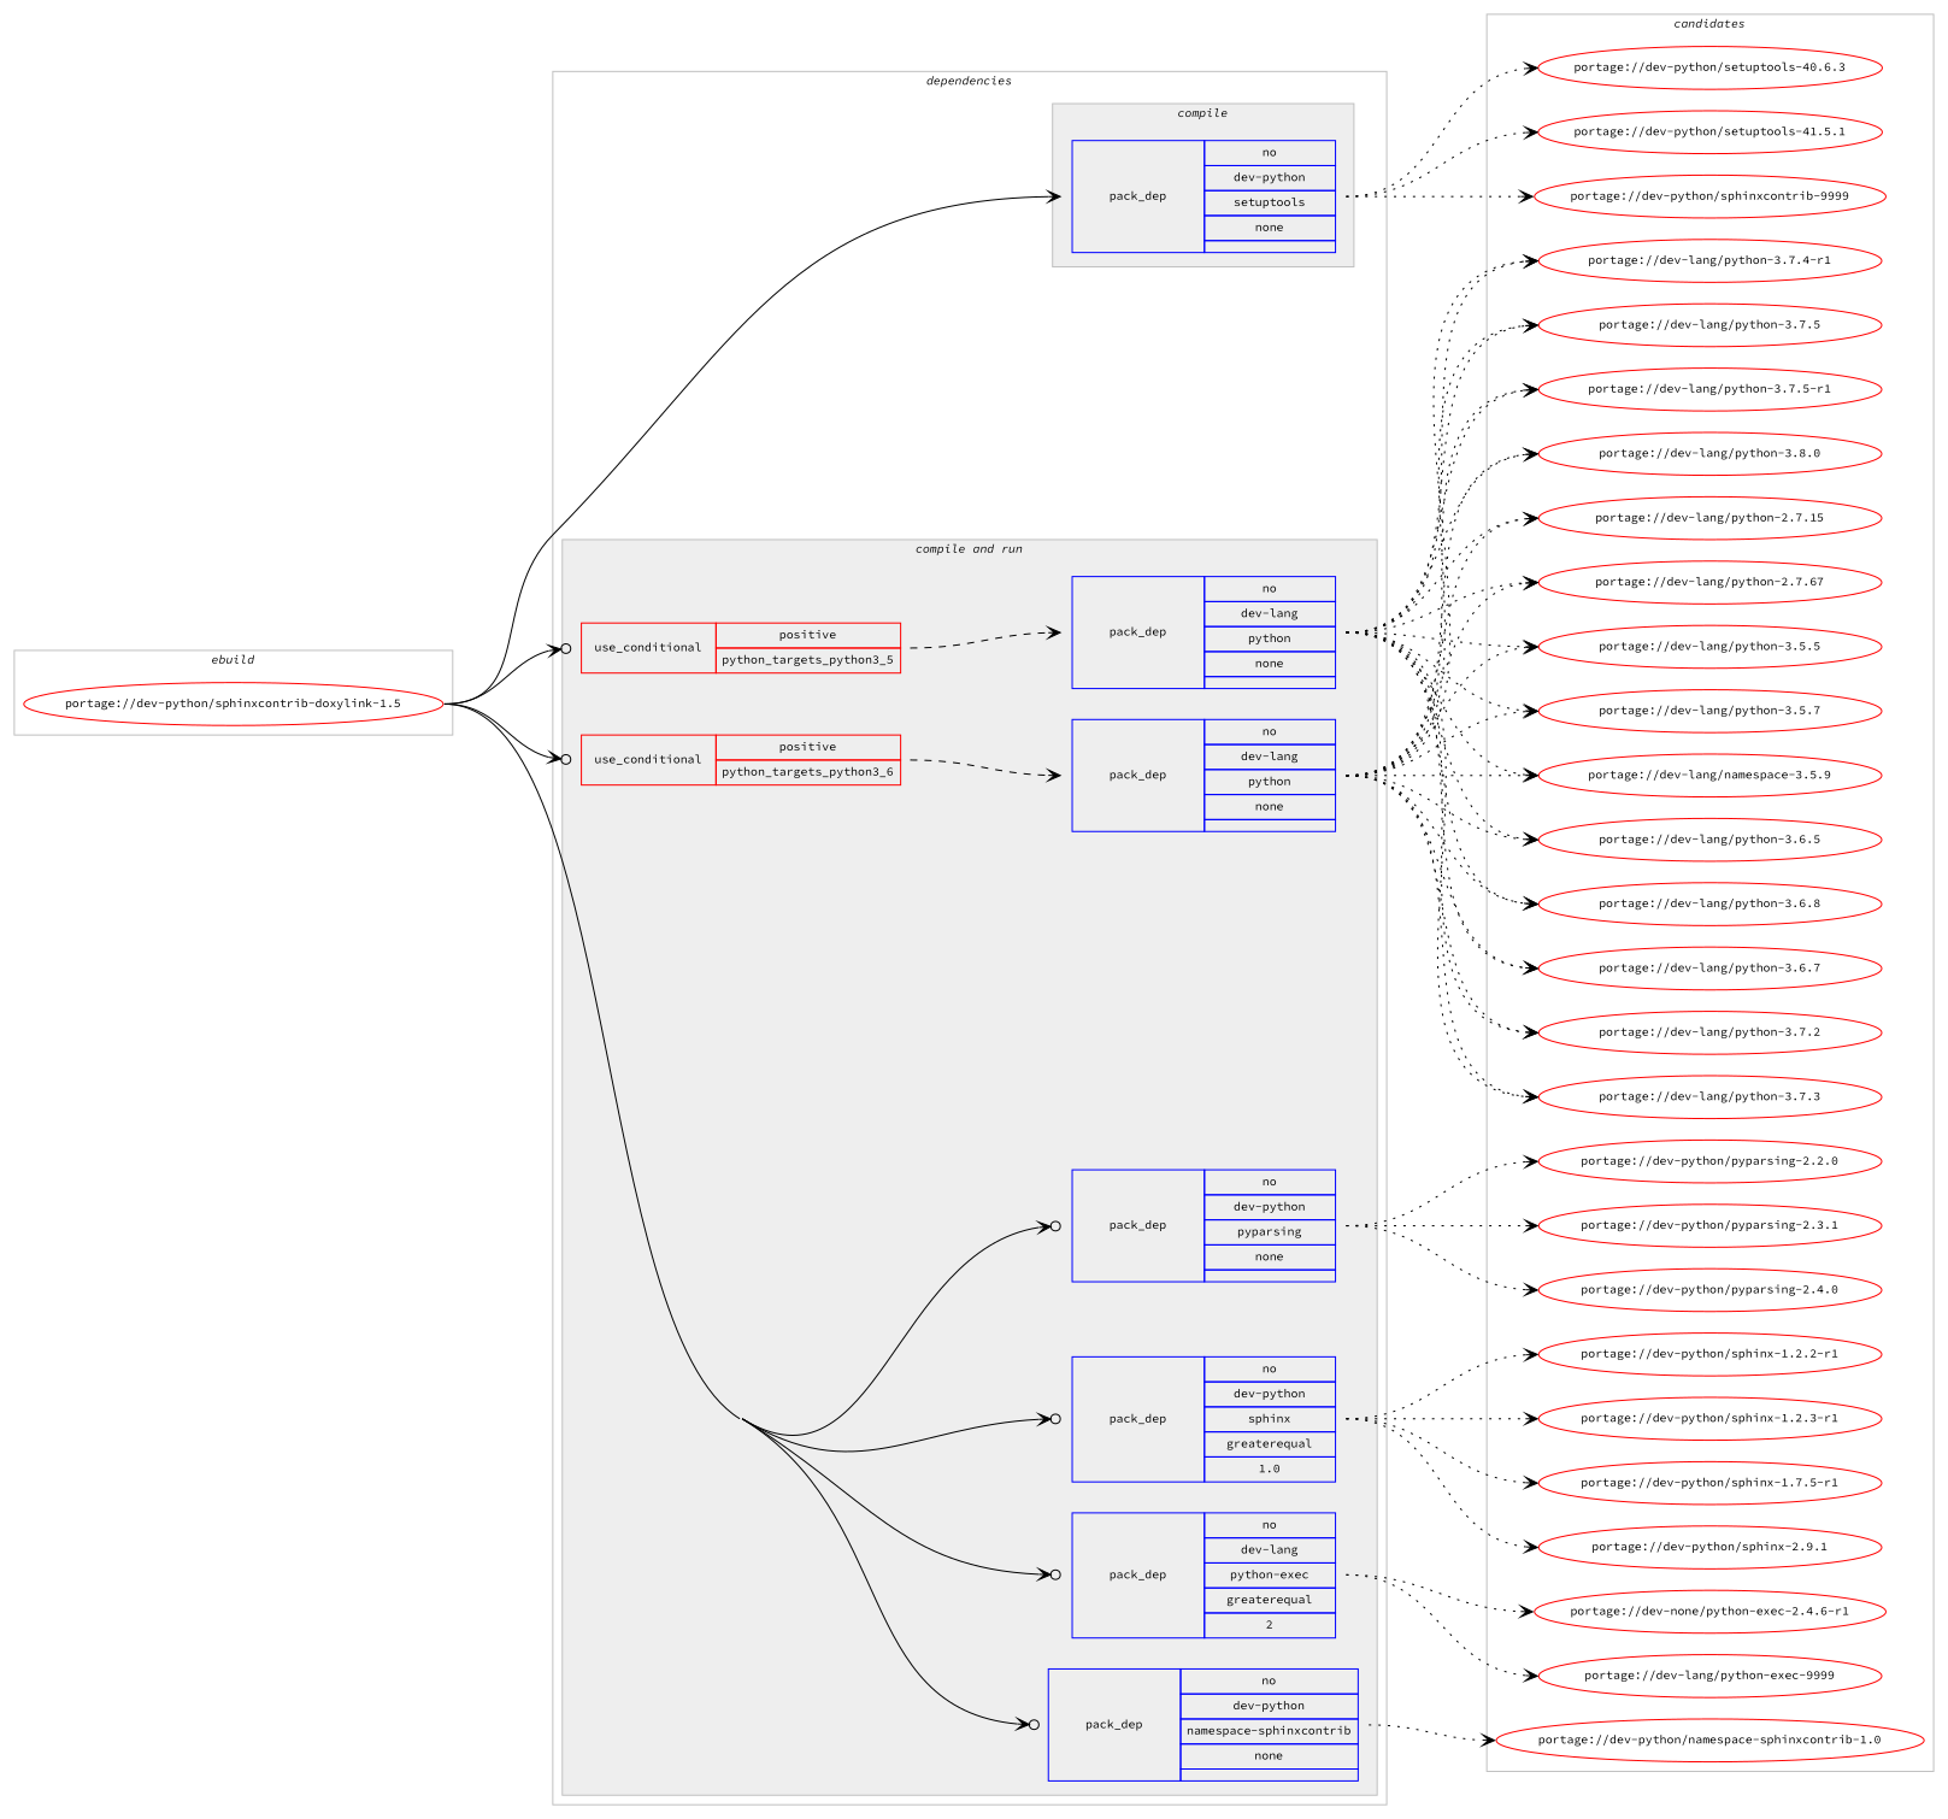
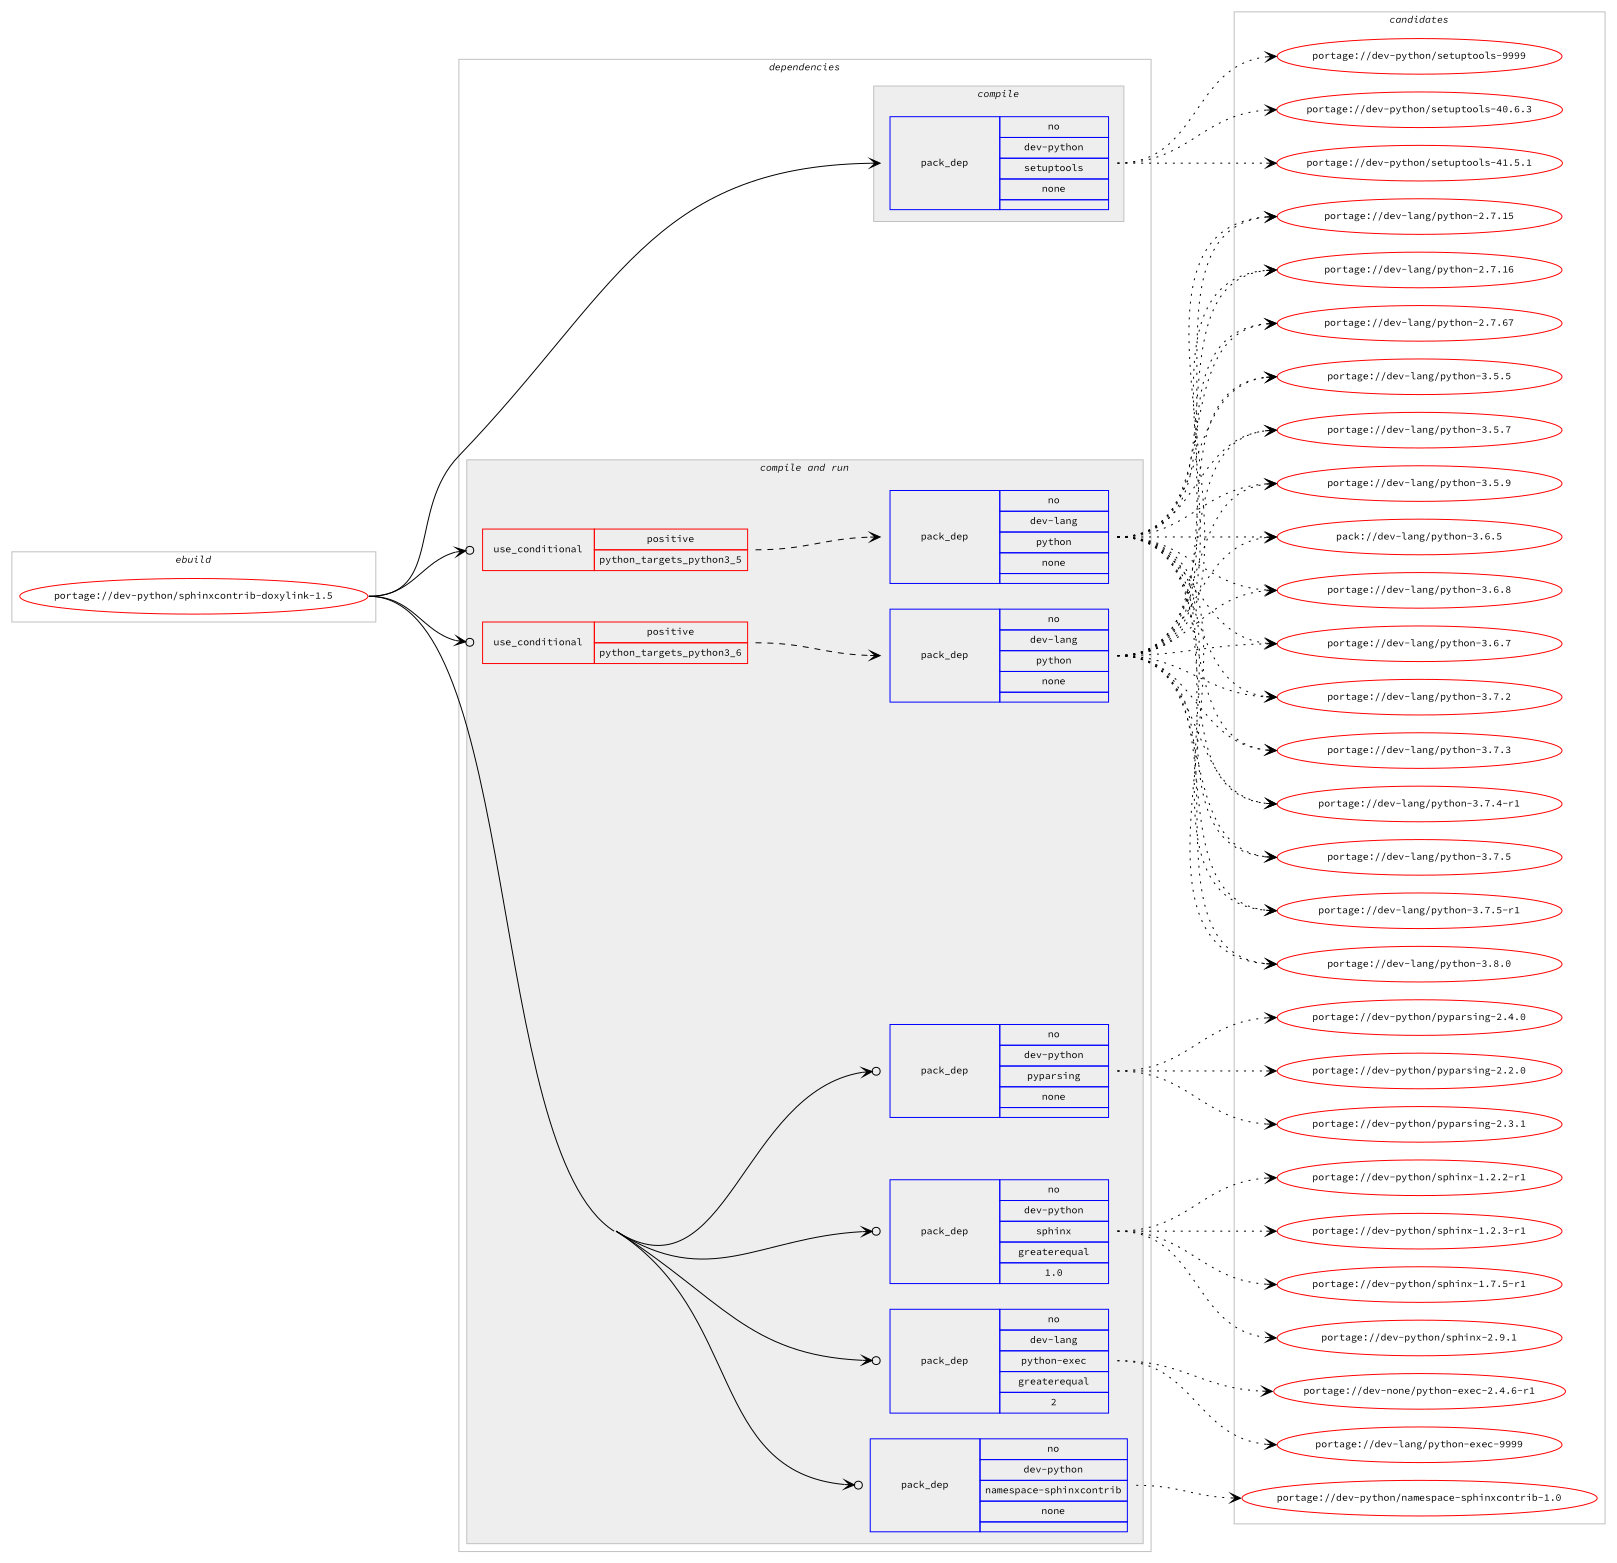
  digraph {
    compound=true
    concentrate=true
    fontname="Source Code Pro"
    fontsize=10
    newrank=true
    rankdir=LR
    ranksep=1.5
    node [color=red fontname="Source Code Pro" fontsize=10]
    edge [arrowhead=vee fontname="Source Code Pro" headport=w style=dotted tailport=e weight=100]
    n1 [label="portage://dev-python/sphinxcontrib-doxylink-1.5" width=4]
    n2 [color=blue label=<<TABLE BORDER="0" CELLBORDER="1" CELLSPACING="0" CELLPADDING="4" WIDTH="220"><TR><TD ROWSPAN="6" CELLPADDING="30">pack_dep</TD></TR><TR><TD WIDTH="110">no</TD></TR><TR><TD>dev-python</TD></TR><TR><TD>setuptools</TD></TR><TR><TD>none</TD></TR><TR><TD></TD></TR></TABLE>> shape=none]
    n3 [color=blue label=<<TABLE BORDER="0" CELLBORDER="1" CELLSPACING="0" CELLPADDING="4" WIDTH="220"><TR><TD ROWSPAN="6" CELLPADDING="30">pack_dep</TD></TR><TR><TD WIDTH="110">no</TD></TR><TR><TD>dev-lang</TD></TR><TR><TD>python</TD></TR><TR><TD>none</TD></TR><TR><TD></TD></TR></TABLE>> shape=none]
    n4 [label=<<TABLE BORDER="0" CELLBORDER="1" CELLSPACING="0" CELLPADDING="4"><TR><TD ROWSPAN="3" CELLPADDING="10">use_conditional</TD></TR><TR><TD>positive</TD></TR><TR><TD>python_targets_python3_5</TD></TR></TABLE>> shape=none]
    n5 [color=blue label=<<TABLE BORDER="0" CELLBORDER="1" CELLSPACING="0" CELLPADDING="4" WIDTH="220"><TR><TD ROWSPAN="6" CELLPADDING="30">pack_dep</TD></TR><TR><TD WIDTH="110">no</TD></TR><TR><TD>dev-lang</TD></TR><TR><TD>python</TD></TR><TR><TD>none</TD></TR><TR><TD></TD></TR></TABLE>> shape=none]
    n6 [label=<<TABLE BORDER="0" CELLBORDER="1" CELLSPACING="0" CELLPADDING="4"><TR><TD ROWSPAN="3" CELLPADDING="10">use_conditional</TD></TR><TR><TD>positive</TD></TR><TR><TD>python_targets_python3_6</TD></TR></TABLE>> shape=none]
    n7 [color=blue label=<<TABLE BORDER="0" CELLBORDER="1" CELLSPACING="0" CELLPADDING="4" WIDTH="220"><TR><TD ROWSPAN="6" CELLPADDING="30">pack_dep</TD></TR><TR><TD WIDTH="110">no</TD></TR><TR><TD>dev-lang</TD></TR><TR><TD>python-exec</TD></TR><TR><TD>greaterequal</TD></TR><TR><TD>2</TD></TR></TABLE>> shape=none]
    n8 [color=blue label=<<TABLE BORDER="0" CELLBORDER="1" CELLSPACING="0" CELLPADDING="4" WIDTH="220"><TR><TD ROWSPAN="6" CELLPADDING="30">pack_dep</TD></TR><TR><TD WIDTH="110">no</TD></TR><TR><TD>dev-python</TD></TR><TR><TD>namespace-sphinxcontrib</TD></TR><TR><TD>none</TD></TR><TR><TD></TD></TR></TABLE>> shape=none]
    n9 [color=blue label=<<TABLE BORDER="0" CELLBORDER="1" CELLSPACING="0" CELLPADDING="4" WIDTH="220"><TR><TD ROWSPAN="6" CELLPADDING="30">pack_dep</TD></TR><TR><TD WIDTH="110">no</TD></TR><TR><TD>dev-python</TD></TR><TR><TD>pyparsing</TD></TR><TR><TD>none</TD></TR><TR><TD></TD></TR></TABLE>> shape=none]
    n10 [color=blue label=<<TABLE BORDER="0" CELLBORDER="1" CELLSPACING="0" CELLPADDING="4" WIDTH="220"><TR><TD ROWSPAN="6" CELLPADDING="30">pack_dep</TD></TR><TR><TD WIDTH="110">no</TD></TR><TR><TD>dev-python</TD></TR><TR><TD>sphinx</TD></TR><TR><TD>greaterequal</TD></TR><TR><TD>1.0</TD></TR></TABLE>> shape=none]
    n11 [label="portage://dev-python/setuptools-40.6.3" width=4]
    n12 [label="portage://dev-python/setuptools-41.5.1" width=4]
-   n13 [label="portage://dev-python/sphinxcontrib-9999" width=4]
+   n13 [label="portage://dev-python/setuptools-9999" width=4]
    n14 [label="portage://dev-lang/python-2.7.15" width=4]
+   n15 [label="portage://dev-lang/python-2.7.16" width=4]
    n16 [label="portage://dev-lang/python-2.7.67" width=4]
    n17 [label="portage://dev-lang/python-3.5.5" width=4]
    n18 [label="portage://dev-lang/python-3.5.7" width=4]
-   n19 [label="portage://dev-lang/namespace-3.5.9" width=4]
-   n20 [label="portage://dev-lang/python-3.6.5" width=4]
+   n19 [label="portage://dev-lang/python-3.5.9" width=4]
+   n20 [label="pack://dev-lang/python-3.6.5" width=4]
    n21 [label="portage://dev-lang/python-3.6.8" width=4]
    n22 [label="portage://dev-lang/python-3.6.7" width=4]
    n23 [label="portage://dev-lang/python-3.7.2" width=4]
    n24 [label="portage://dev-lang/python-3.7.3" width=4]
    n25 [label="portage://dev-lang/python-3.7.4-r1" width=4]
    n26 [label="portage://dev-lang/python-3.7.5" width=4]
    n27 [label="portage://dev-lang/python-3.7.5-r1" width=4]
    n28 [label="portage://dev-lang/python-3.8.0" width=4]
    n29 [label="portage://dev-none/python-exec-2.4.6-r1" width=4]
    n30 [label="portage://dev-lang/python-exec-9999" width=4]
    n31 [label="portage://dev-python/namespace-sphinxcontrib-1.0" width=4]
    n32 [label="portage://dev-python/pyparsing-2.2.0" width=4]
    n33 [label="portage://dev-python/pyparsing-2.3.1" width=4]
    n34 [label="portage://dev-python/pyparsing-2.4.0" width=4]
    n35 [label="portage://dev-python/sphinx-1.2.2-r1" width=4]
    n36 [label="portage://dev-python/sphinx-1.2.3-r1" width=4]
    n37 [label="portage://dev-python/sphinx-1.7.5-r1" width=4]
    n38 [label="portage://dev-python/sphinx-2.9.1" width=4]
    subgraph cluster_1 {
      color=gray
      label=<<i>ebuild</i>>
      rank=same
      n1
    }
    subgraph cluster_2 {
      color=gray
      label=<<i>dependencies</i>>
      subgraph cluster_3 {
        color=gray
        fillcolor="#eeeeee"
        label=<<i>compile</i>>
        style=filled
        subgraph sub_4 {
          color=gray
          fillcolor="#eeeeee"
          label=<<i>compile</i>>
          style=filled
          n2
        }
      }
      subgraph cluster_5 {
        color=gray
        fillcolor="#eeeeee"
        label=<<i>compile and run</i>>
        style=filled
        subgraph sub_6 {
          color=gray
          fillcolor="#eeeeee"
          label=<<i>compile and run</i>>
          style=filled
          n4
          subgraph sub_7 {
            color=gray
            fillcolor="#eeeeee"
            label=<<i>compile and run</i>>
            style=filled
            n3
          }
        }
        subgraph sub_8 {
          color=gray
          fillcolor="#eeeeee"
          label=<<i>compile and run</i>>
          style=filled
          n6
          subgraph sub_9 {
            color=gray
            fillcolor="#eeeeee"
            label=<<i>compile and run</i>>
            style=filled
            n5
          }
        }
        subgraph sub_10 {
          color=gray
          fillcolor="#eeeeee"
          label=<<i>compile and run</i>>
          style=filled
          n7
        }
        subgraph sub_11 {
          color=gray
          fillcolor="#eeeeee"
          label=<<i>compile and run</i>>
          style=filled
          n8
        }
        subgraph sub_12 {
          color=gray
          fillcolor="#eeeeee"
          label=<<i>compile and run</i>>
          style=filled
          n9
        }
        subgraph sub_13 {
          color=gray
          fillcolor="#eeeeee"
          label=<<i>compile and run</i>>
          style=filled
          n10
        }
      }
      subgraph cluster_14 {
        color=gray
        fillcolor="#eeeeee"
        label=<<i>run</i>>
        style=filled
      }
    }
    subgraph cluster_15 {
      color=gray
      label=<<i>candidates</i>>
      rank=same
      subgraph sub_16 {
        color=black
        label=<<i>candidates</i>>
        nodesep=1
        rank=same
        n11
        n12
        n13
      }
      subgraph sub_17 {
        color=black
        label=<<i>candidates</i>>
        nodesep=1
        rank=same
        n14
+       n15
        n16
        n17
        n18
        n19
        n20
        n21
        n22
        n23
        n24
        n25
        n26
        n27
        n28
      }
      subgraph sub_18 {
        color=black
        label=<<i>candidates</i>>
        nodesep=1
        rank=same
        n14
+       n15
        n16
        n17
        n18
        n19
        n20
        n21
        n22
        n23
        n24
        n25
        n26
        n27
        n28
      }
      subgraph sub_19 {
        color=black
        label=<<i>candidates</i>>
        nodesep=1
        rank=same
        n29
        n30
      }
      subgraph sub_20 {
        color=black
        label=<<i>candidates</i>>
        nodesep=1
        rank=same
        n31
      }
      subgraph sub_21 {
        color=black
        label=<<i>candidates</i>>
        nodesep=1
        rank=same
        n32
        n33
        n34
      }
      subgraph sub_22 {
        color=black
        label=<<i>candidates</i>>
        nodesep=1
        rank=same
        n35
        n36
        n37
        n38
      }
    }
    n1 -> n2 [style=solid weight=20]
    n1 -> n4 [arrowhead=odotvee style=solid weight=20]
    n1 -> n6 [arrowhead=odotvee style=solid weight=20]
    n1 -> n7 [arrowhead=odotvee style=solid weight=20]
    n1 -> n8 [arrowhead=odotvee style=solid weight=20]
    n1 -> n9 [arrowhead=odotvee style=solid weight=20]
    n1 -> n10 [arrowhead=odotvee style=solid weight=20]
    n2 -> n11
    n2 -> n12
    n2 -> n13
    n3 -> n14
+   n3 -> n15
    n3 -> n16
    n3 -> n17
    n3 -> n18
    n3 -> n19
    n3 -> n20
    n3 -> n21
    n3 -> n22
    n3 -> n23
    n3 -> n24
    n3 -> n25
    n3 -> n26
    n3 -> n27
    n3 -> n28
    n4 -> n3 [style=dashed weight=20]
    n5 -> n14
+   n5 -> n15
    n5 -> n16
    n5 -> n17
    n5 -> n18
    n5 -> n19
    n5 -> n20
    n5 -> n21
    n5 -> n22
    n5 -> n23
    n5 -> n24
    n5 -> n25
    n5 -> n26
    n5 -> n27
    n5 -> n28
    n6 -> n5 [style=dashed weight=20]
    n7 -> n29
    n7 -> n30
    n8 -> n31
    n9 -> n32
    n9 -> n33
    n9 -> n34
    n10 -> n35
    n10 -> n36
    n10 -> n37
    n10 -> n38
  }
